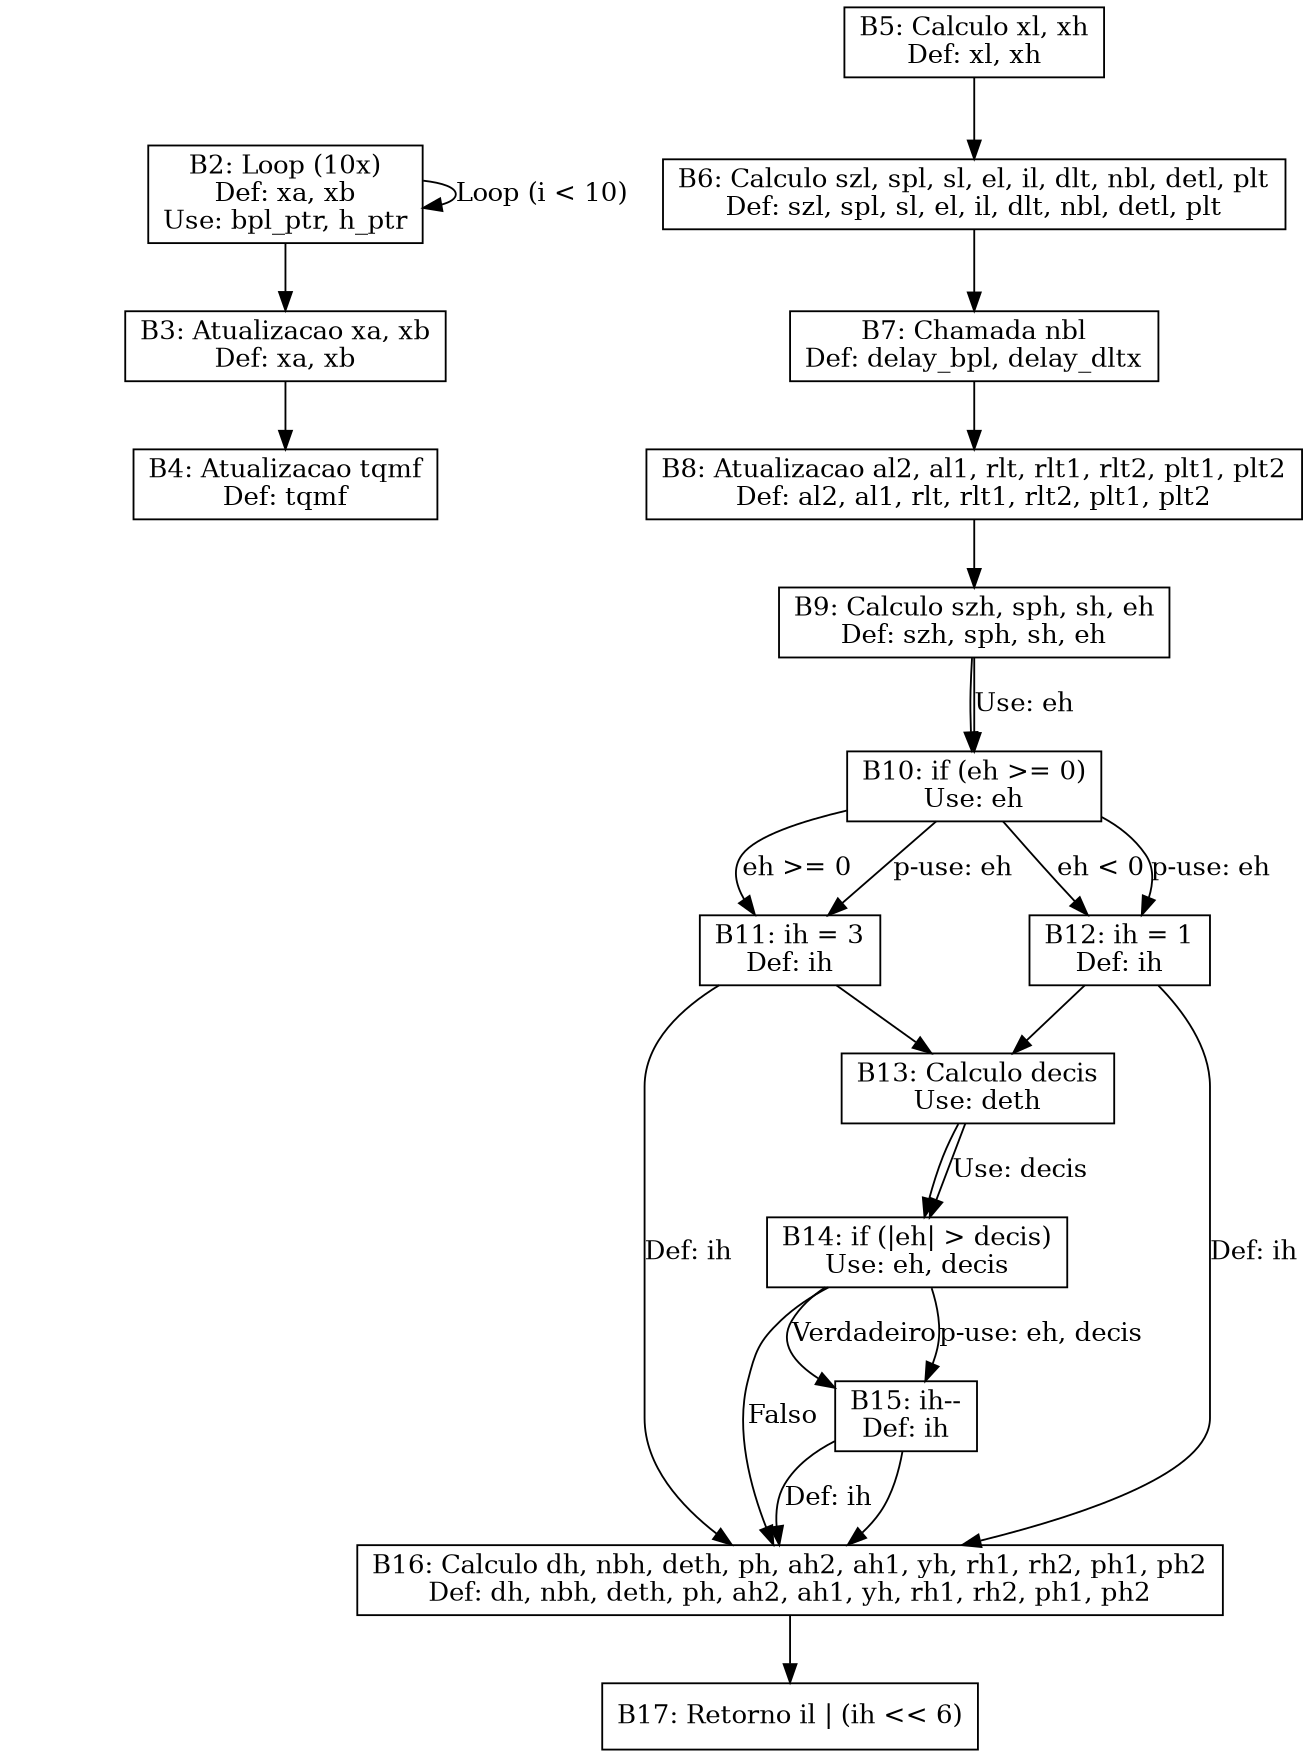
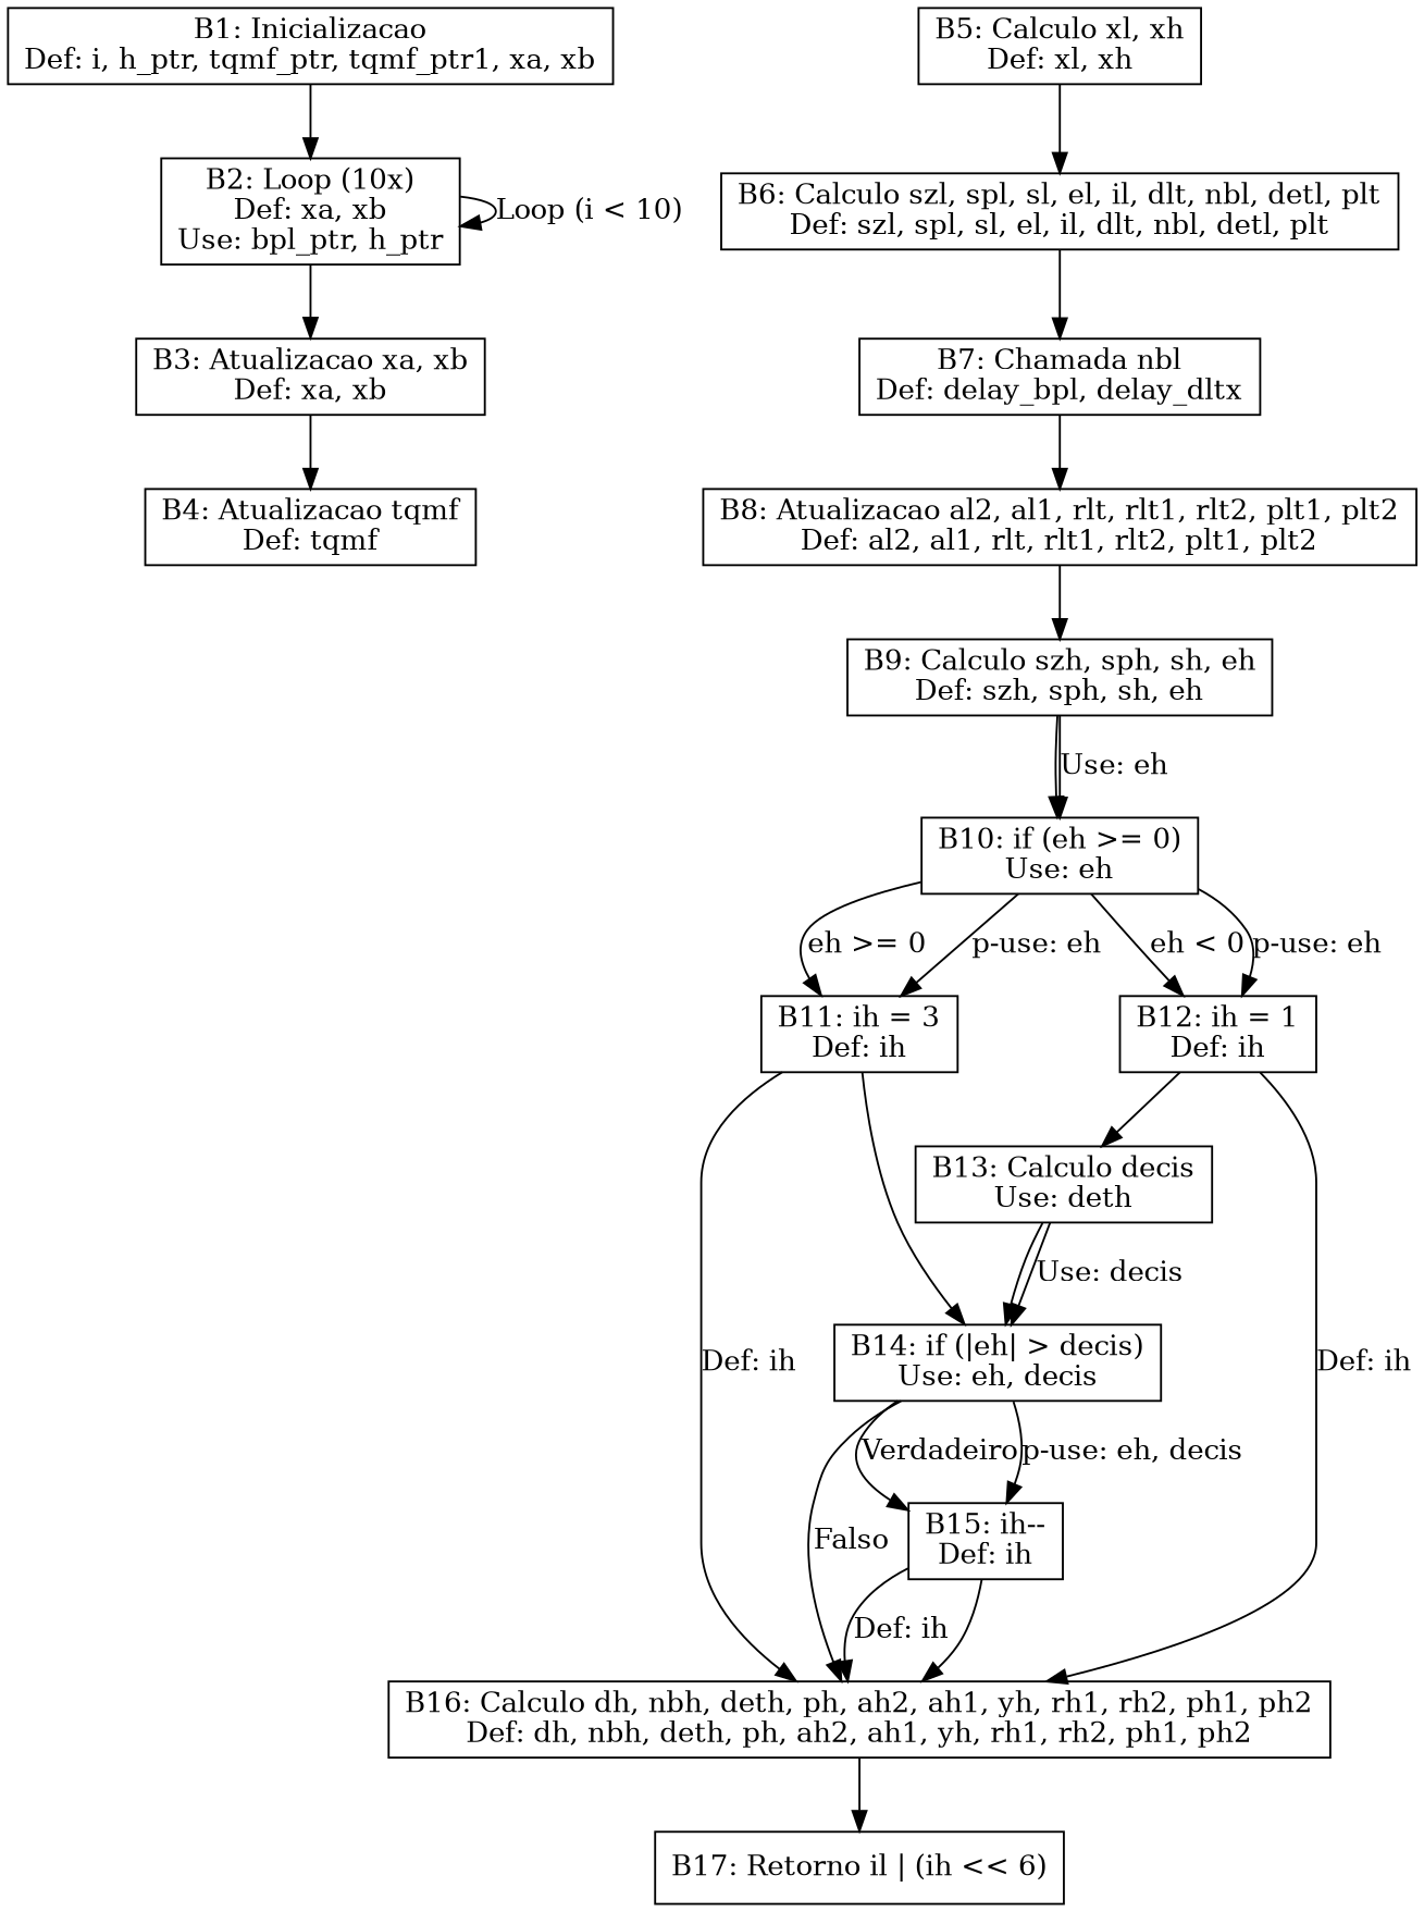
  digraph {
    rankdir=TB
    node [shape=rectangle]
+   n1 [label="B1: Inicializacao\nDef: i, h_ptr, tqmf_ptr, tqmf_ptr1, xa, xb"]
    n2 [label="B2: Loop (10x)\nDef: xa, xb\nUse: bpl_ptr, h_ptr"]
    n3 [label="B3: Atualizacao xa, xb\nDef: xa, xb"]
    n4 [label="B4: Atualizacao tqmf\nDef: tqmf"]
    n5 [label="B5: Calculo xl, xh\nDef: xl, xh"]
    n6 [label="B6: Calculo szl, spl, sl, el, il, dlt, nbl, detl, plt\nDef: szl, spl, sl, el, il, dlt, nbl, detl, plt"]
    n7 [label="B7: Chamada nbl\nDef: delay_bpl, delay_dltx"]
    n8 [label="B8: Atualizacao al2, al1, rlt, rlt1, rlt2, plt1, plt2\nDef: al2, al1, rlt, rlt1, rlt2, plt1, plt2"]
    n9 [label="B9: Calculo szh, sph, sh, eh\nDef: szh, sph, sh, eh"]
    n10 [label="B10: if (eh >= 0)\nUse: eh"]
    n11 [label="B11: ih = 3\nDef: ih"]
    n12 [label="B12: ih = 1\nDef: ih"]
    n13 [label="B13: Calculo decis\nUse: deth"]
    n14 [label="B16: Calculo dh, nbh, deth, ph, ah2, ah1, yh, rh1, rh2, ph1, ph2\nDef: dh, nbh, deth, ph, ah2, ah1, yh, rh1, rh2, ph1, ph2"]
    n15 [label="B14: if (|eh| > decis)\nUse: eh, decis"]
    n16 [label="B17: Retorno il | (ih << 6)"]
    n17 [label="B15: ih--\nDef: ih"]
+   n1 -> n2
    n2 -> n2 [label="Loop (i < 10)"]
    n2 -> n3
    n3 -> n4
    n5 -> n6
    n6 -> n7
    n7 -> n8
    n8 -> n9
    n9 -> n10
    n9 -> n10 [label="Use: eh"]
    n10 -> n11 [label="eh >= 0"]
    n10 -> n11 [label="p-use: eh"]
    n10 -> n12 [label="eh < 0"]
    n10 -> n12 [label="p-use: eh"]
-   n11 -> n13
+   n11 -> n15
    n11 -> n14 [label="Def: ih"]
    n12 -> n13
    n12 -> n14 [label="Def: ih"]
    n13 -> n15
    n13 -> n15 [label="Use: decis"]
    n14 -> n16
    n15 -> n14 [label=Falso]
    n15 -> n17 [label=Verdadeiro]
    n15 -> n17 [label="p-use: eh, decis"]
    n17 -> n14
    n17 -> n14 [label="Def: ih"]
  }
